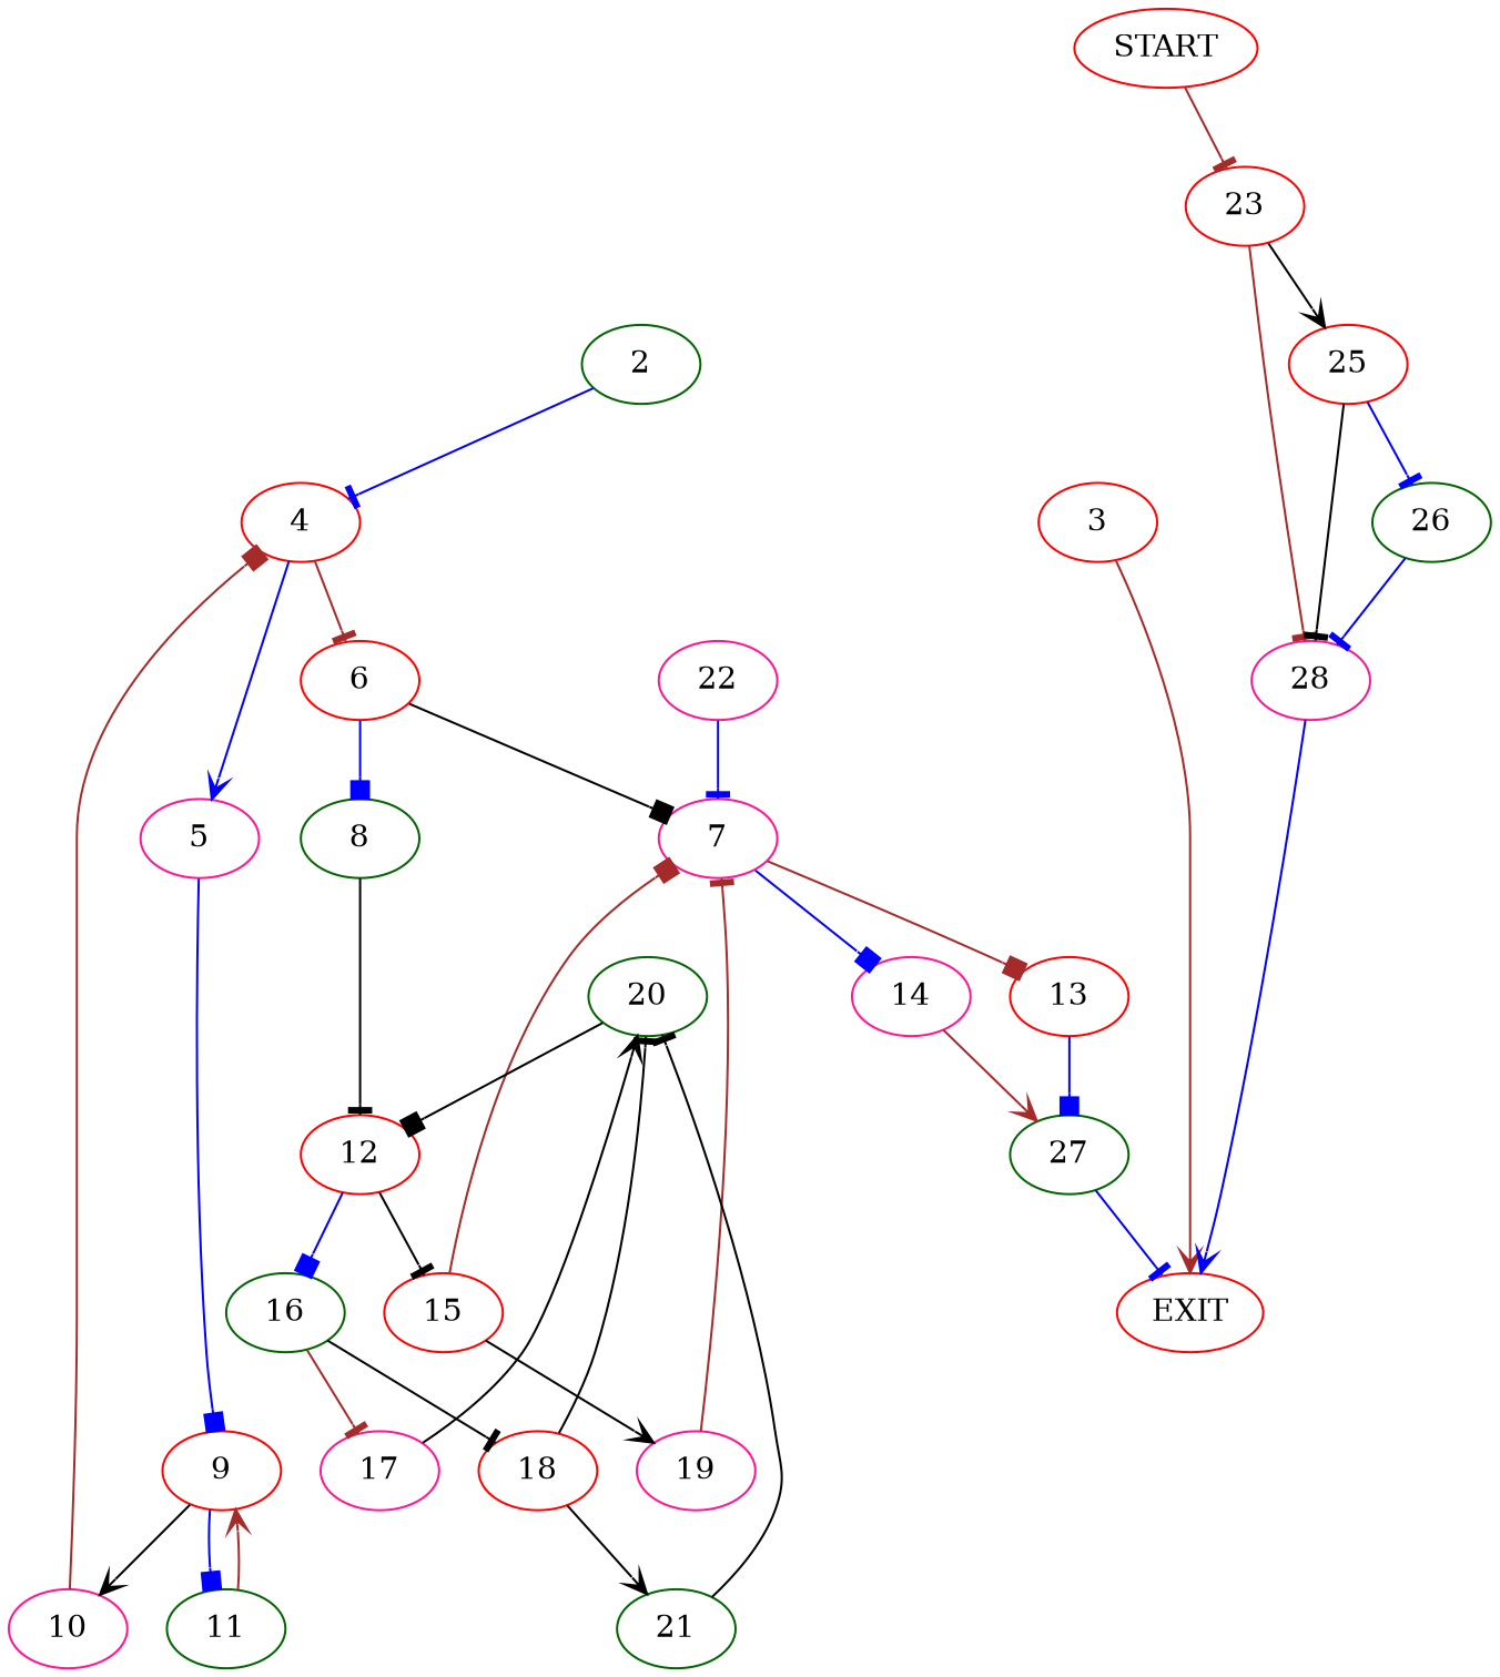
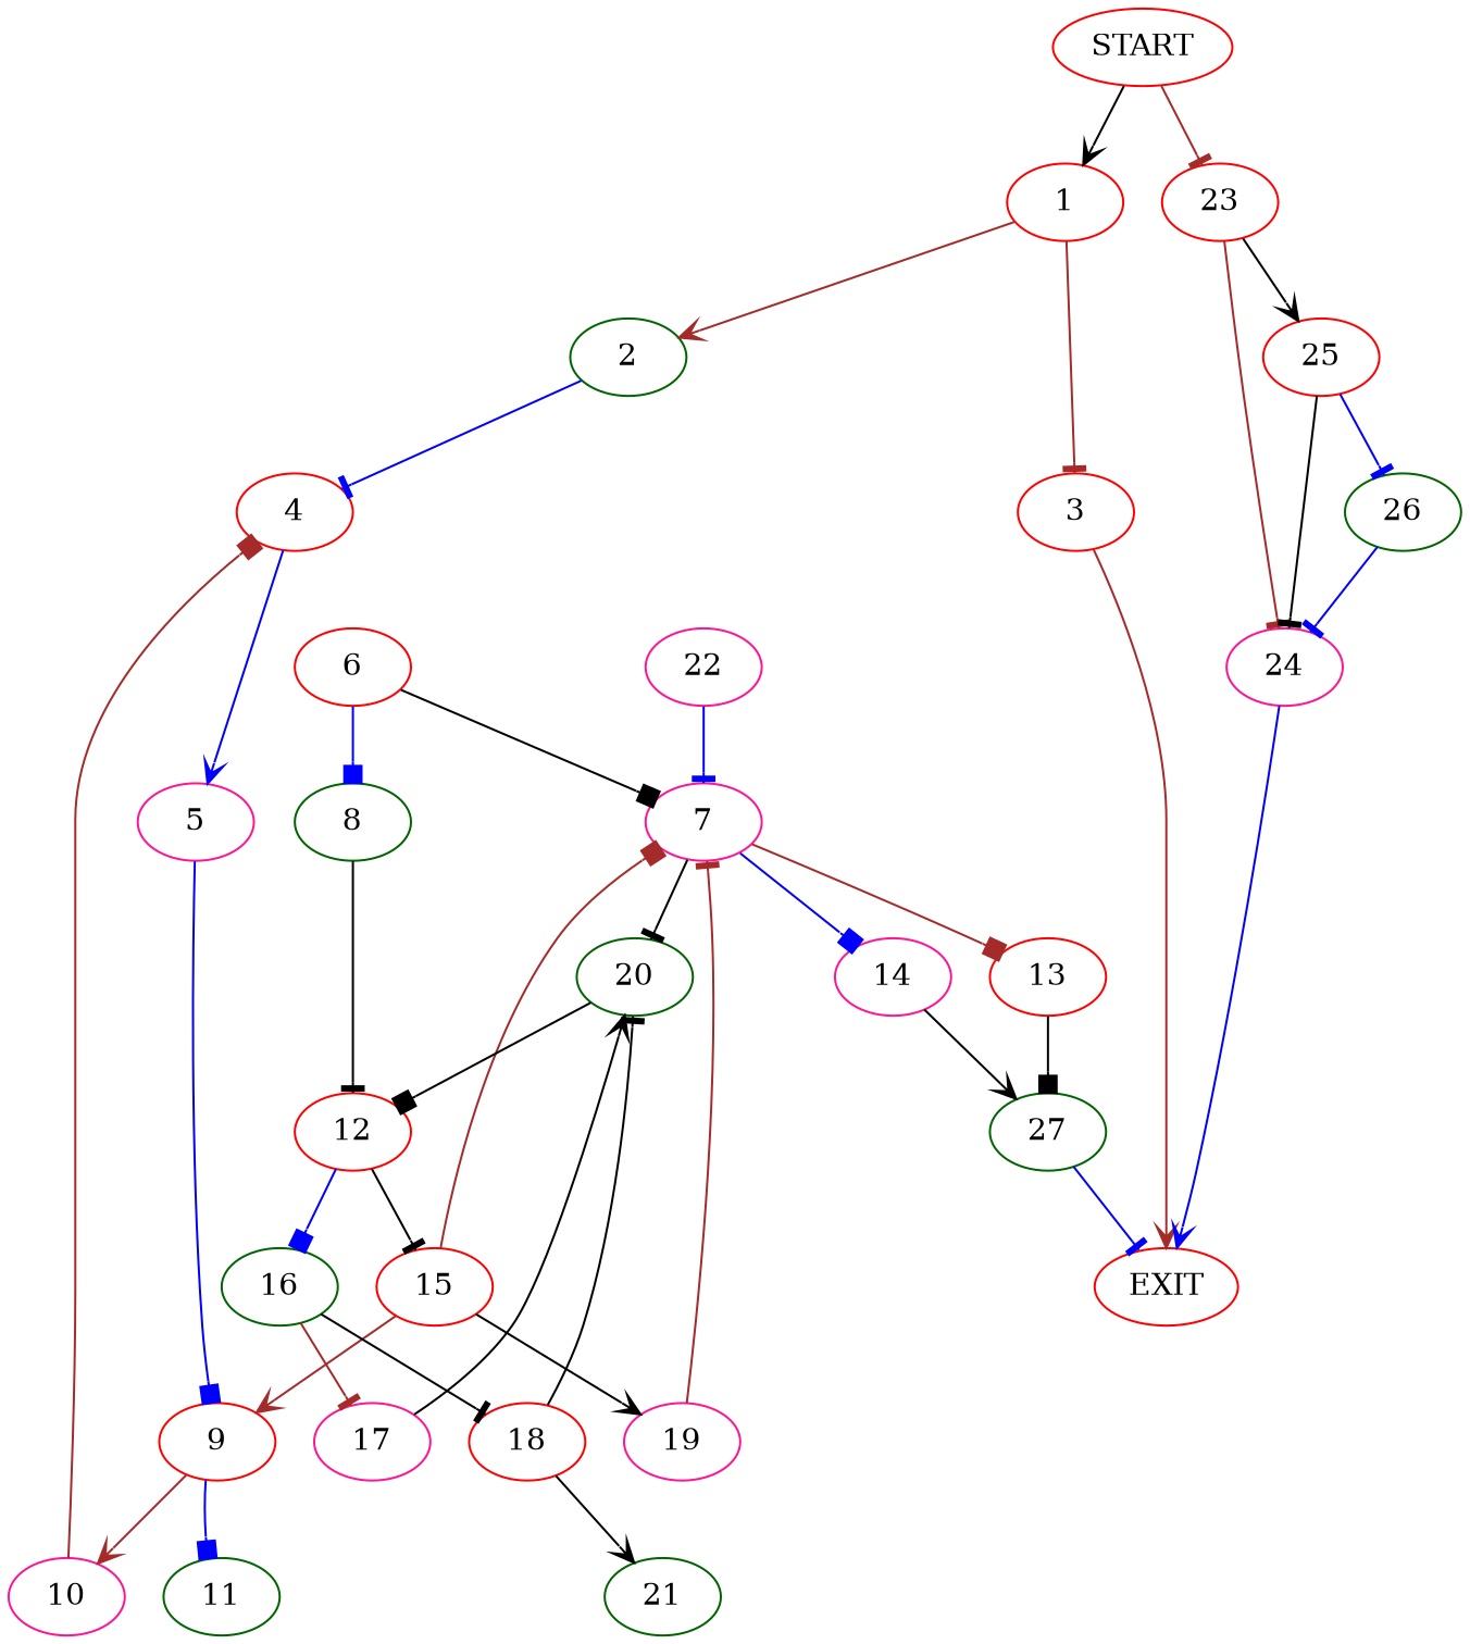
  digraph {
    node [color=red]
    edge [arrowhead=tee color=black]
    n1 [label=START]
+   1
    23
    2 [color=darkgreen]
    3
-   24 [color=deeppink label=28]
+   24 [color=deeppink]
    25
    n8 [label=EXIT]
    4
    5 [color=deeppink]
    6
    9
    7 [color=deeppink]
    8 [color=darkgreen]
    10 [color=deeppink]
    11 [color=darkgreen]
    13
    14 [color=deeppink]
    12
    27 [color=darkgreen]
    15
    16 [color=darkgreen]
    19 [color=deeppink]
    17 [color=deeppink]
    18
    20 [color=darkgreen]
    21 [color=darkgreen]
    22 [color=deeppink]
    26 [color=darkgreen]
+   n1 -> 1 [arrowhead=vee]
    n1 -> 23 [color=brown]
+   1 -> 2 [arrowhead=vee color=brown]
+   1 -> 3 [color=brown]
    23 -> 24 [color=brown]
    23 -> 25 [arrowhead=vee]
    2 -> 4 [color=blue]
    3 -> n8 [arrowhead=vee color=brown]
    24 -> n8 [arrowhead=vee color=blue]
    25 -> 24
    25 -> 26 [color=blue]
    4 -> 5 [arrowhead=vee color=blue]
-   4 -> 6 [color=brown]
    5 -> 9 [arrowhead=box color=blue]
    6 -> 7 [arrowhead=box]
    6 -> 8 [arrowhead=box color=blue]
-   9 -> 10 [arrowhead=vee]
+   9 -> 10 [arrowhead=vee color=brown]
    9 -> 11 [arrowhead=box color=blue]
    7 -> 13 [arrowhead=box color=brown]
    7 -> 14 [arrowhead=box color=blue]
    8 -> 12
    10 -> 4 [arrowhead=box color=brown]
-   11 -> 9 [arrowhead=vee color=brown]
-   13 -> 27 [arrowhead=box color=blue]
-   14 -> 27 [arrowhead=vee color=brown]
+   15 -> 9 [arrowhead=vee color=brown]
+   13 -> 27 [arrowhead=box]
+   14 -> 27 [arrowhead=vee]
    12 -> 15
    12 -> 16 [arrowhead=box color=blue]
    27 -> n8 [color=blue]
    15 -> 7 [arrowhead=box color=brown]
    15 -> 19 [arrowhead=vee]
    16 -> 17 [color=brown]
    16 -> 18
    19 -> 7 [color=brown]
    17 -> 20 [arrowhead=vee]
    18 -> 20
    18 -> 21 [arrowhead=vee]
    20 -> 12 [arrowhead=box]
-   21 -> 20
+   7 -> 20
    22 -> 7 [color=blue]
    26 -> 24 [color=blue]
  }
